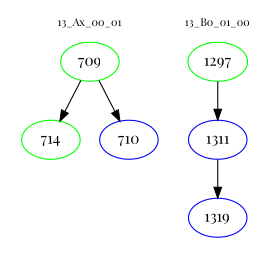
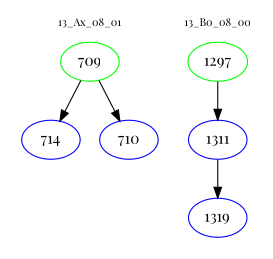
  digraph {
    fontname="Playfair Display"
    node [color=blue fontname="Playfair Display"]
    edge [color=black fontname="Playfair Display"]
    n1 [color=green label=709]
-   n2 [color=green label=714]
+   n2 [label=714]
    n3 [label=710]
    n4 [color=green label=1297]
    n5 [label=1311]
    n6 [label=1319]
    subgraph cluster_1 {
      color=white
      fontsize=10
-     label="13_Ax_00_01"
+     label="13_Ax_08_01"
      n1
      n2
      n3
    }
    subgraph cluster_2 {
      color=white
      fontsize=10
-     label="13_B0_01_00"
+     label="13_B0_08_00"
      n4
      n5
      n6
    }
    n1 -> n2
    n1 -> n3
    n4 -> n5
    n5 -> n6
  }
